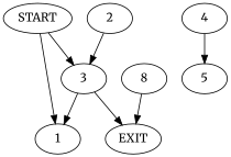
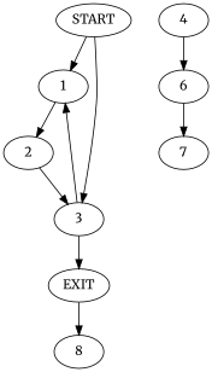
  digraph {
    fontname=Merriweather
    node [fontname=Merriweather]
    edge [fontname=Merriweather]
    n1 [label=START]
    1
    3
    2
    n5 [label=EXIT]
    4
-   5
+   5 [label=6]
+   7
    8
    n1 -> 1
    n1 -> 3
+   1 -> 2
    3 -> 1
    3 -> n5
    2 -> 3
    4 -> 5
-   8 -> n5
+   5 -> 7
+   n5 -> 8
  }
